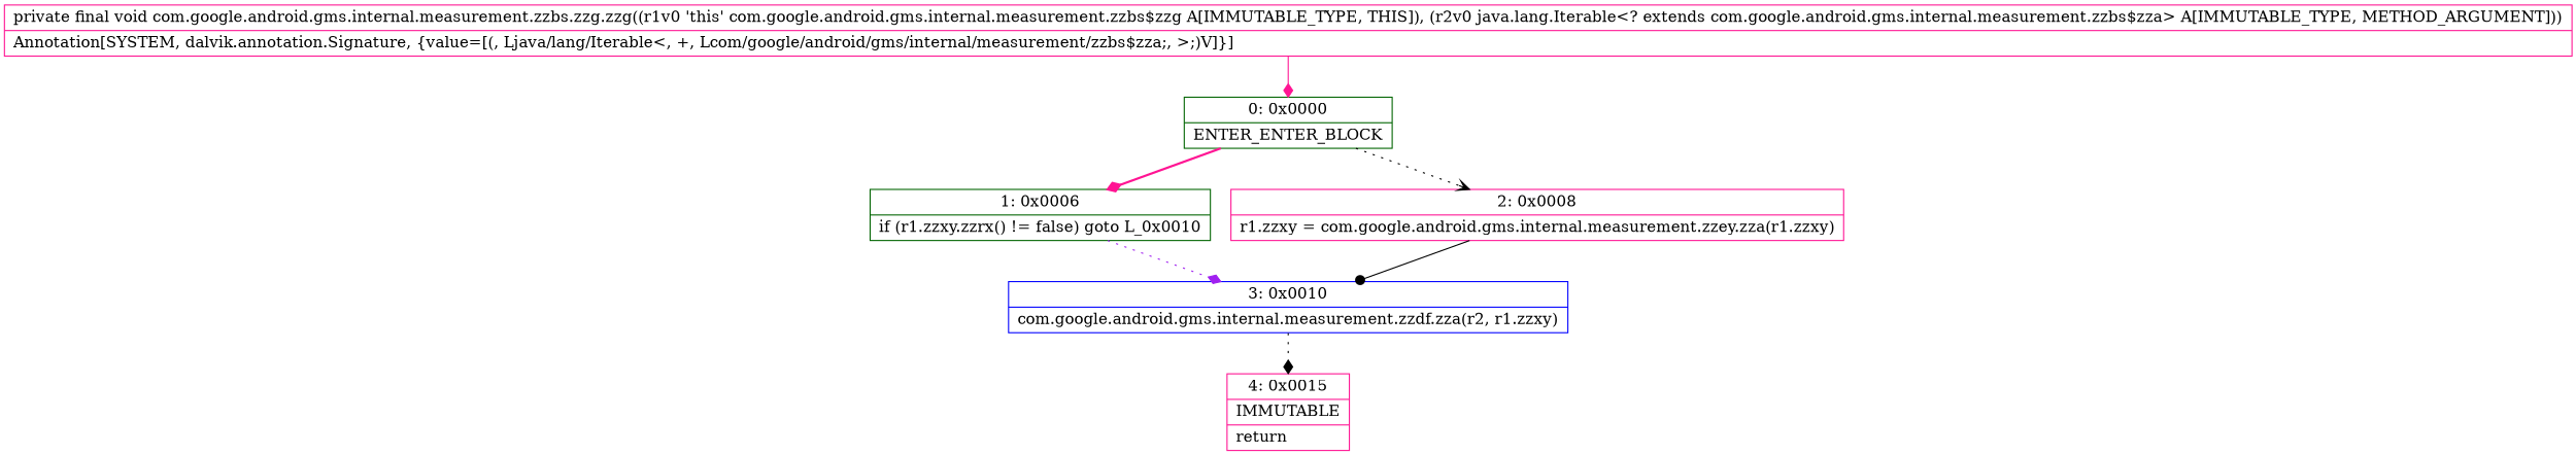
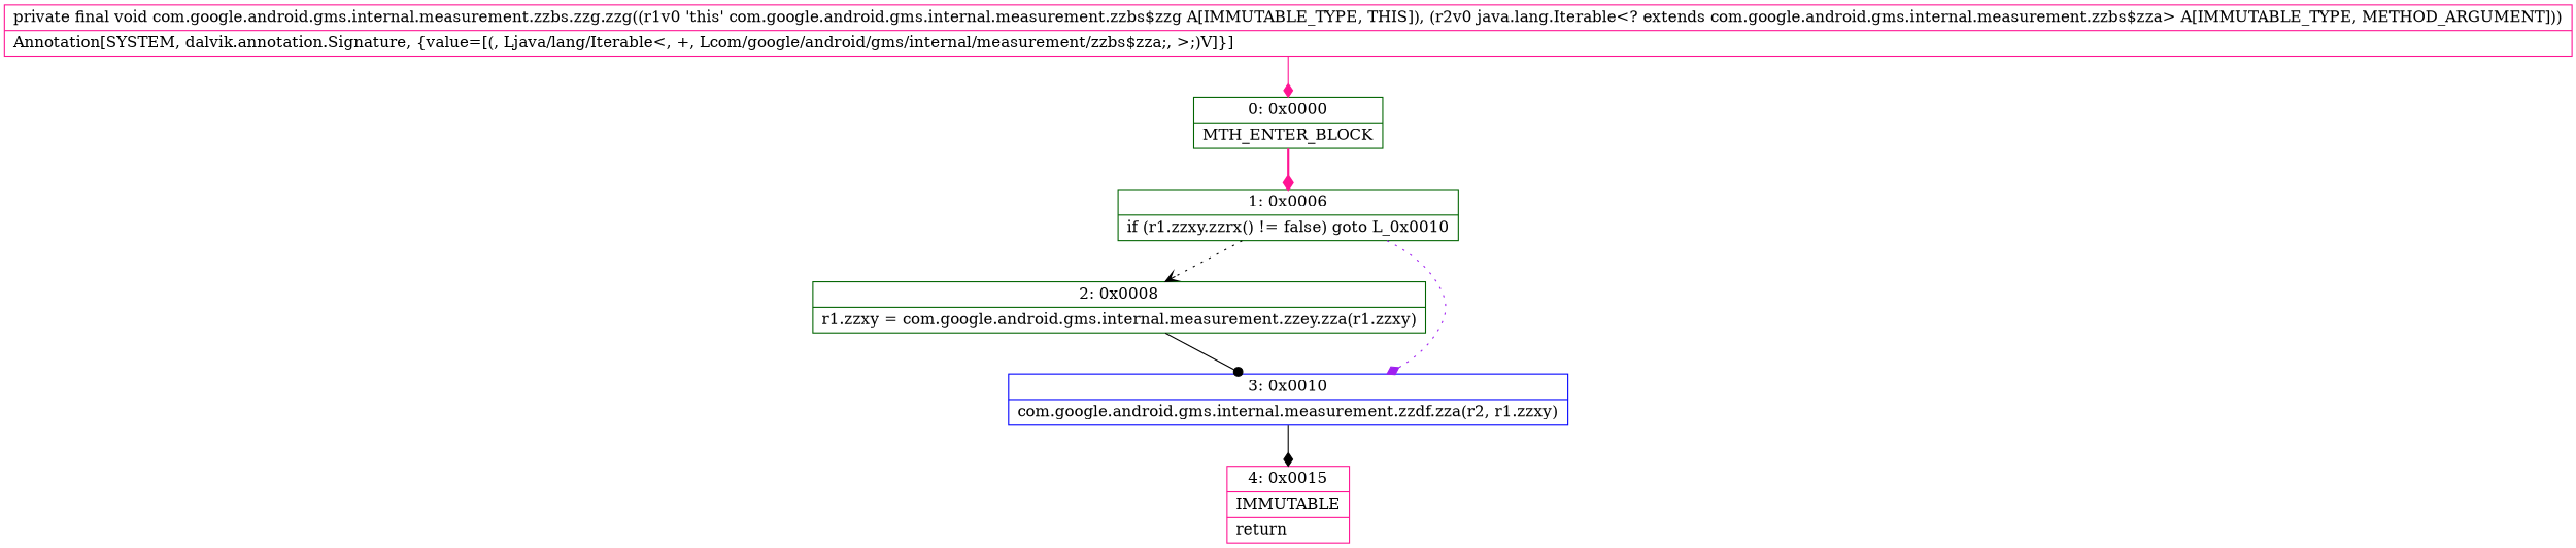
  digraph {
    node [color=darkgreen shape=record]
    edge [arrowhead=diamond color=black style=dotted]
-   n1 [label="{0\:\ 0x0000|ENTER_ENTER_BLOCK\l}"]
+   n1 [label="{0\:\ 0x0000|MTH_ENTER_BLOCK\l}"]
    n2 [label="{1\:\ 0x0006|if (r1.zzxy.zzrx() != false) goto L_0x0010\l}"]
-   n3 [color=deeppink label="{2\:\ 0x0008|r1.zzxy = com.google.android.gms.internal.measurement.zzey.zza(r1.zzxy)\l}"]
+   n3 [label="{2\:\ 0x0008|r1.zzxy = com.google.android.gms.internal.measurement.zzey.zza(r1.zzxy)\l}"]
    n4 [color=blue label="{3\:\ 0x0010|com.google.android.gms.internal.measurement.zzdf.zza(r2, r1.zzxy)\l}"]
    n5 [color=deeppink label="{4\:\ 0x0015|IMMUTABLE\l|return\l}"]
    n6 [color=deeppink label="{private final void com.google.android.gms.internal.measurement.zzbs.zzg.zzg((r1v0 'this' com.google.android.gms.internal.measurement.zzbs$zzg A[IMMUTABLE_TYPE, THIS]), (r2v0 java.lang.Iterable\<? extends com.google.android.gms.internal.measurement.zzbs$zza\> A[IMMUTABLE_TYPE, METHOD_ARGUMENT]))  | Annotation[SYSTEM, dalvik.annotation.Signature, \{value=[(, Ljava\/lang\/Iterable\<, +, Lcom\/google\/android\/gms\/internal\/measurement\/zzbs$zza;, \>;)V]\}]\l}"]
    n1 -> n2 [color=deeppink style=bold]
-   n1 -> n3 [arrowhead=vee]
+   n2 -> n3 [arrowhead=vee]
    n2 -> n4 [color=purple]
    n3 -> n4 [arrowhead=dot style=solid]
-   n4 -> n5
+   n4 -> n5 [style=solid]
    n6 -> n1 [color=deeppink style=solid]
  }
